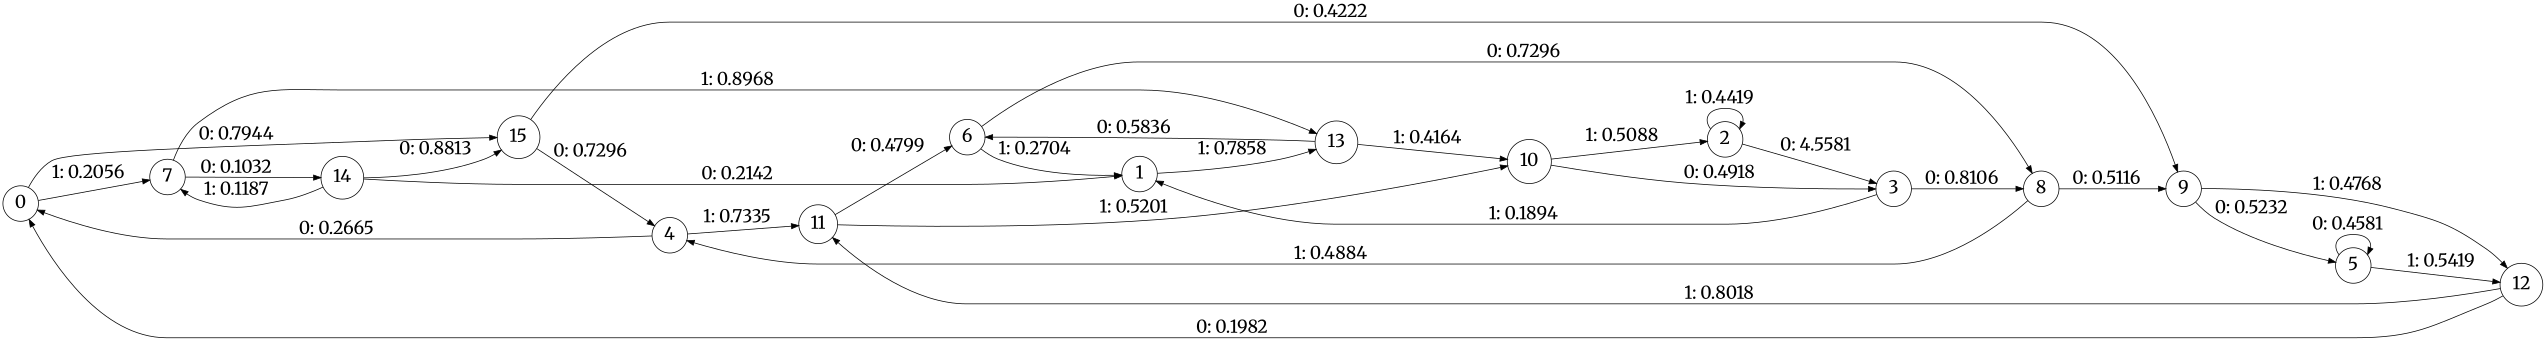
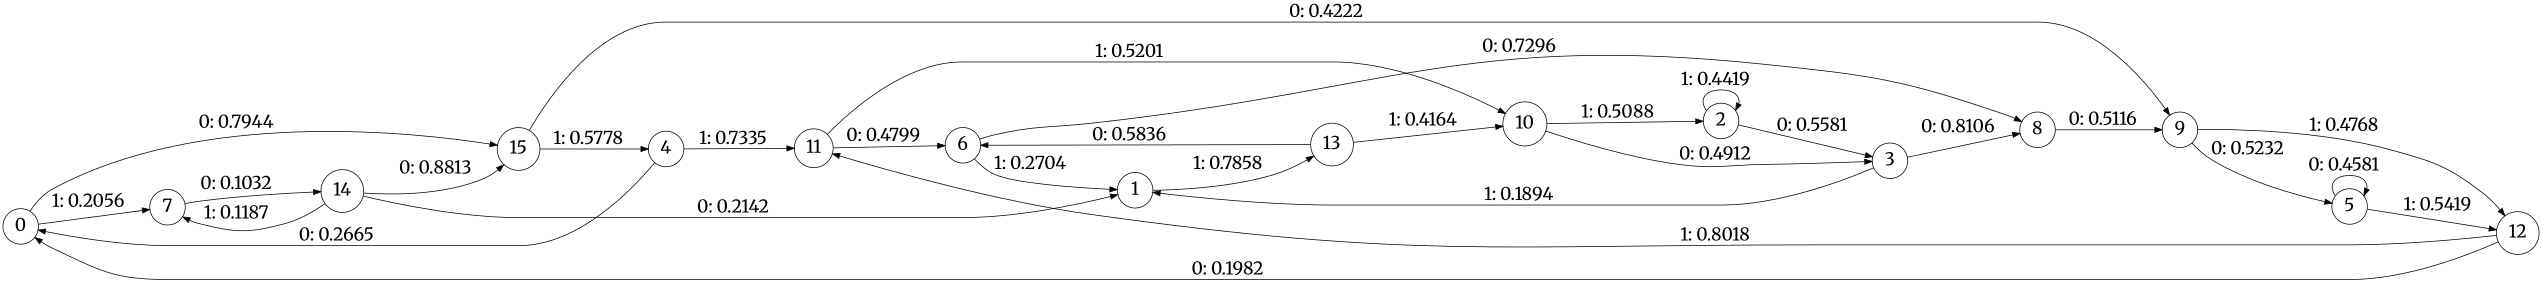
  digraph {
    fontname=Merriweather
    rankdir=LR
    node [fontname=Merriweather fontsize=24 shape=circle]
    edge [fontname=Merriweather fontsize=24]
    0
    15
    7
    4
    9
    14
    13
    11
    5
    12
    1
    6
    10
    8
    2
    3
    0 -> 15 [label="0: 0.7944   "]
    0 -> 7 [label="1: 0.2056   "]
-   15 -> 4 [label="0: 0.7296   "]
+   15 -> 4 [label="1: 0.5778   "]
    15 -> 9 [label="0: 0.4222   "]
    7 -> 14 [label="0: 0.1032   "]
-   7 -> 13 [label="1: 0.8968   "]
    4 -> 0 [label="0: 0.2665   "]
    4 -> 11 [label="1: 0.7335   "]
    9 -> 5 [label="0: 0.5232   "]
    9 -> 12 [label="1: 0.4768   "]
    14 -> 15 [label="0: 0.8813   "]
    14 -> 7 [label="1: 0.1187   "]
    14 -> 1 [label="0: 0.2142   "]
    13 -> 6 [label="0: 0.5836   "]
    13 -> 10 [label="1: 0.4164   "]
    11 -> 6 [label="0: 0.4799   "]
    11 -> 10 [label="1: 0.5201   "]
    5 -> 5 [label="0: 0.4581   "]
    5 -> 12 [label="1: 0.5419   "]
    12 -> 0 [label="0: 0.1982   "]
    12 -> 11 [label="1: 0.8018   "]
    1 -> 13 [label="1: 0.7858   "]
    6 -> 1 [label="1: 0.2704   "]
    6 -> 8 [label="0: 0.7296   "]
    10 -> 2 [label="1: 0.5088   "]
-   10 -> 3 [label="0: 0.4918   "]
-   8 -> 4 [label="1: 0.4884   "]
+   10 -> 3 [label="0: 0.4912   "]
    8 -> 9 [label="0: 0.5116   "]
    2 -> 2 [label="1: 0.4419   "]
-   2 -> 3 [label="0: 4.5581   "]
+   2 -> 3 [label="0: 0.5581   "]
    3 -> 1 [label="1: 0.1894   "]
    3 -> 8 [label="0: 0.8106   "]
  }
